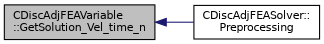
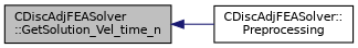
  digraph {
    rankdir=LR
    node [color=black fontname=Helvetica fontsize=10 shape=record style=filled]
-   n1 [fillcolor=grey75 fontcolor=black height=0.2 label="CDiscAdjFEAVariable\l::GetSolution_Vel_time_n" width=0.4]
+   n1 [fillcolor=grey75 fontcolor=black height=0.2 label="CDiscAdjFEASolver\l::GetSolution_Vel_time_n" width=0.4]
    n2 [fillcolor=white height=0.2 label="CDiscAdjFEASolver::\lPreprocessing" width=0.4]
    n1 -> n2 [color=midnightblue dir=back fontname=Helvetica fontsize=10 labelfontname=Helvetica labelfontsize=10 style=solid]
  }
